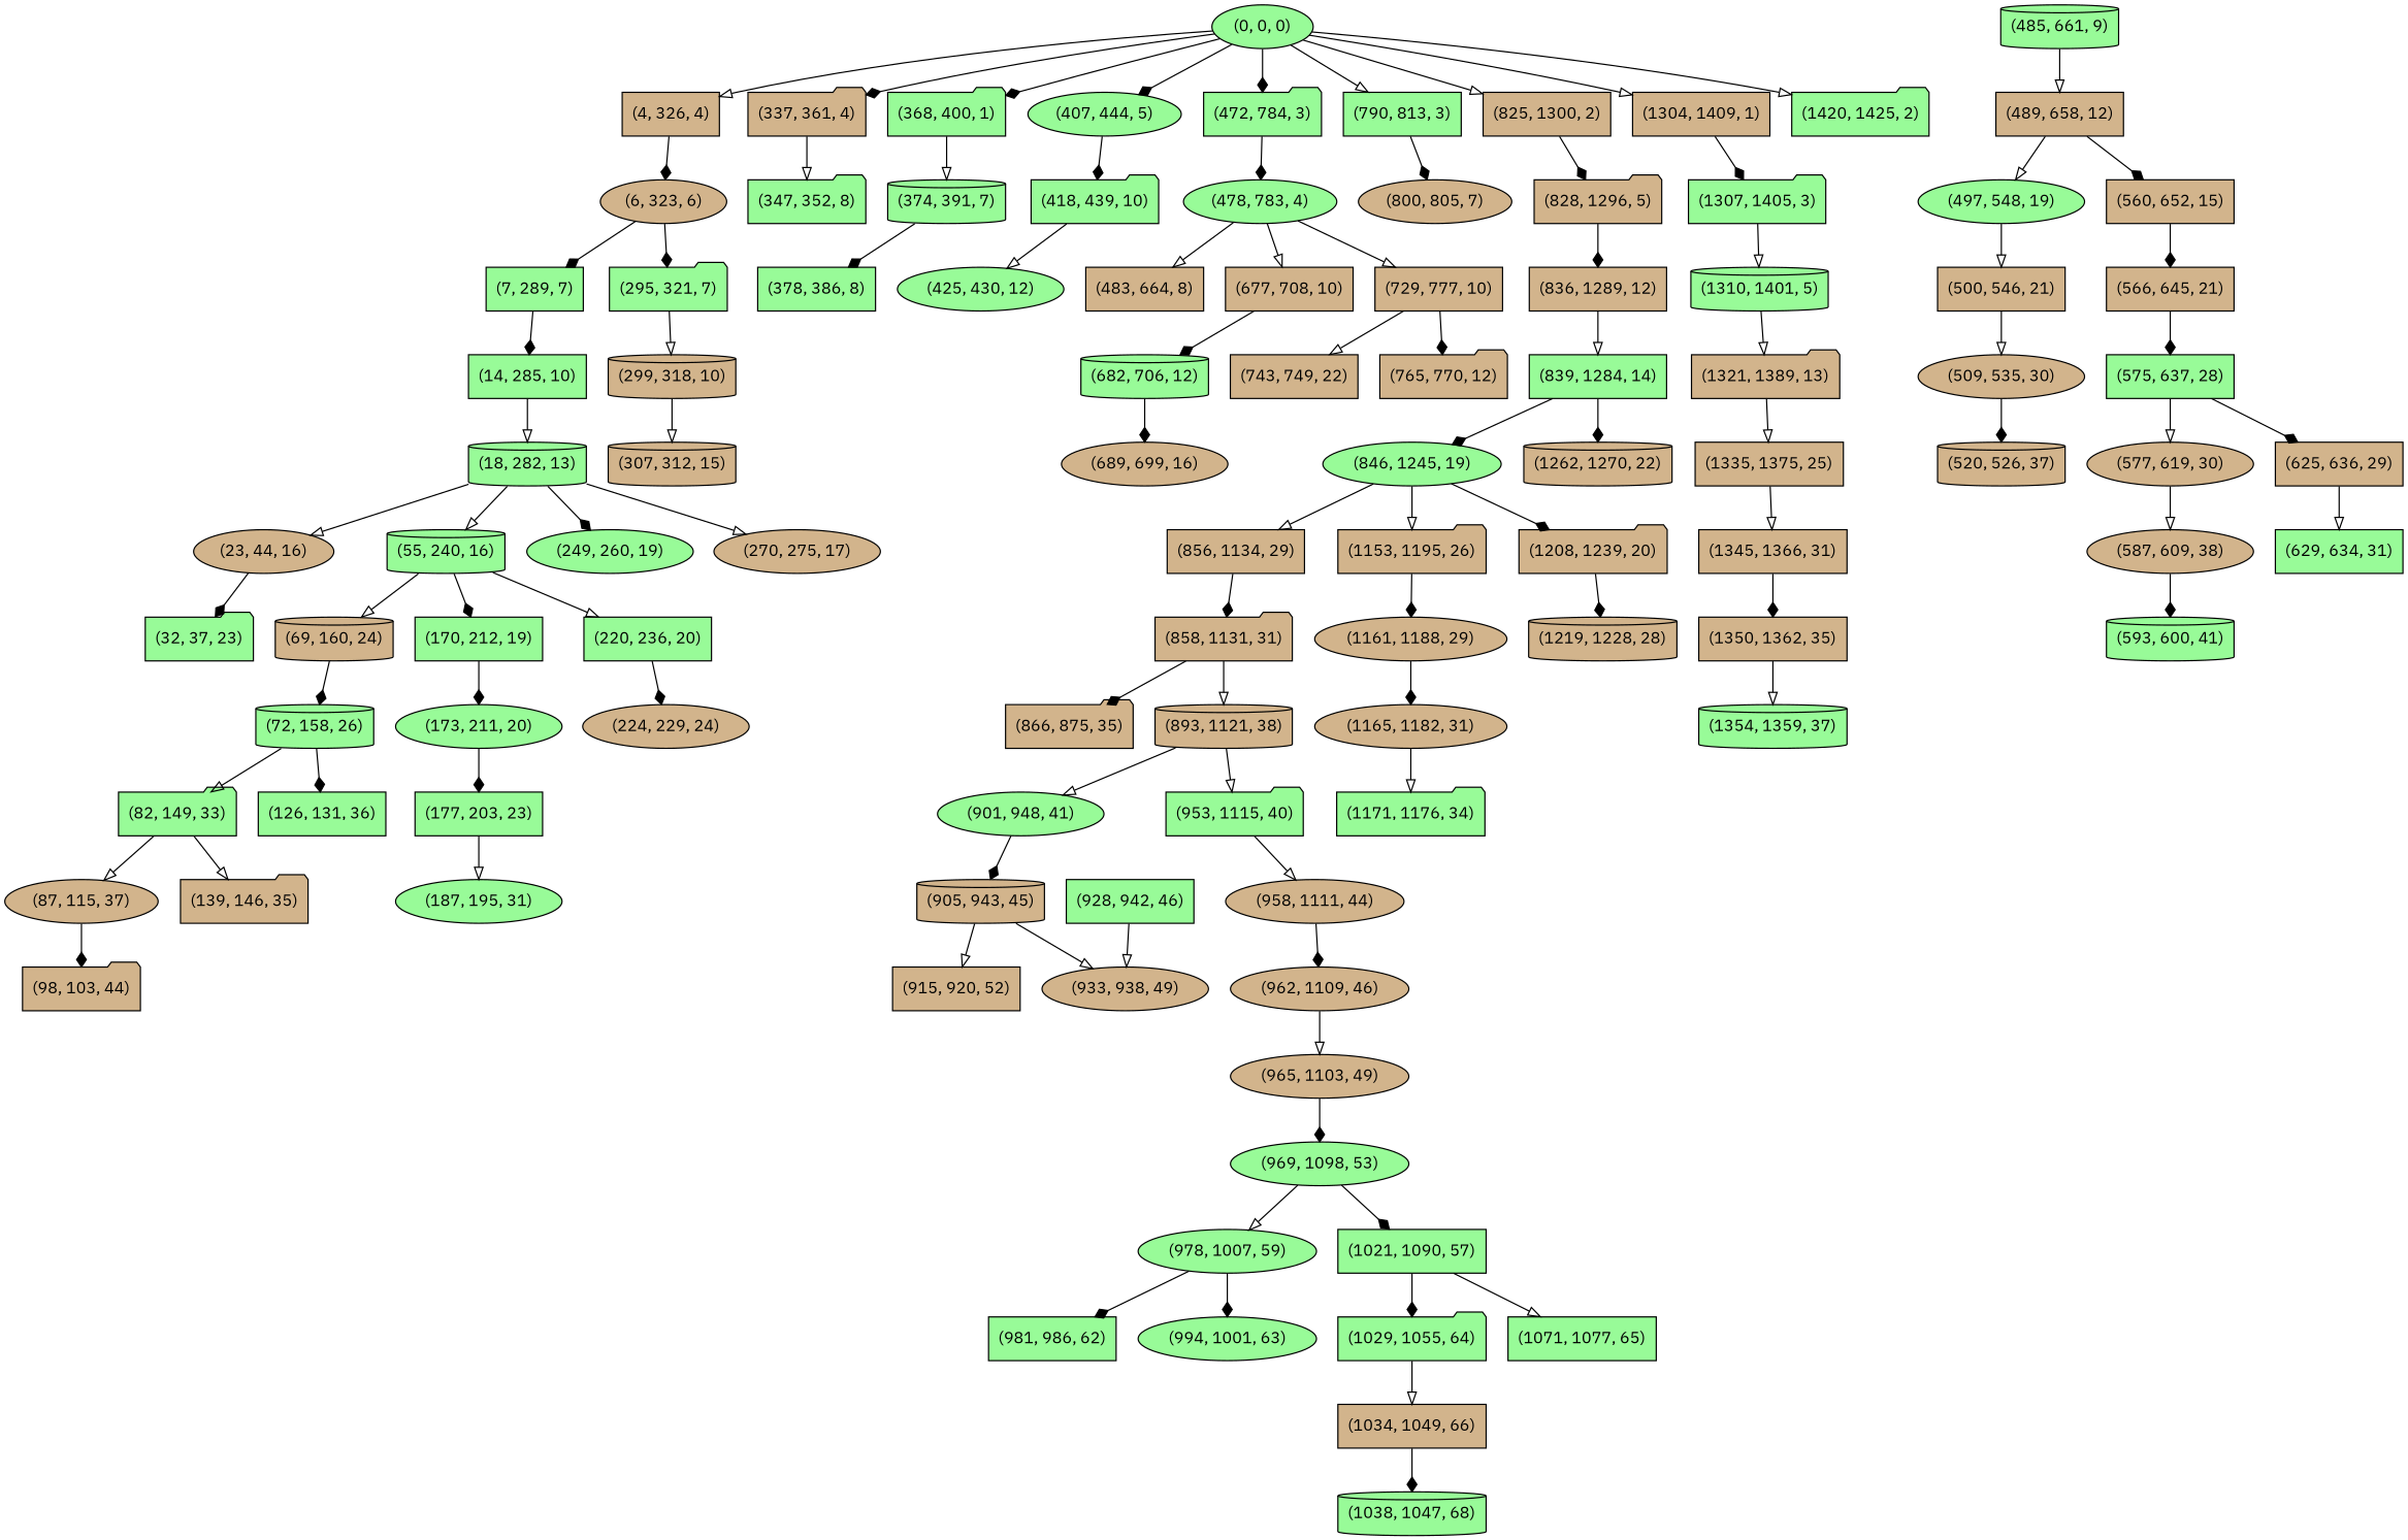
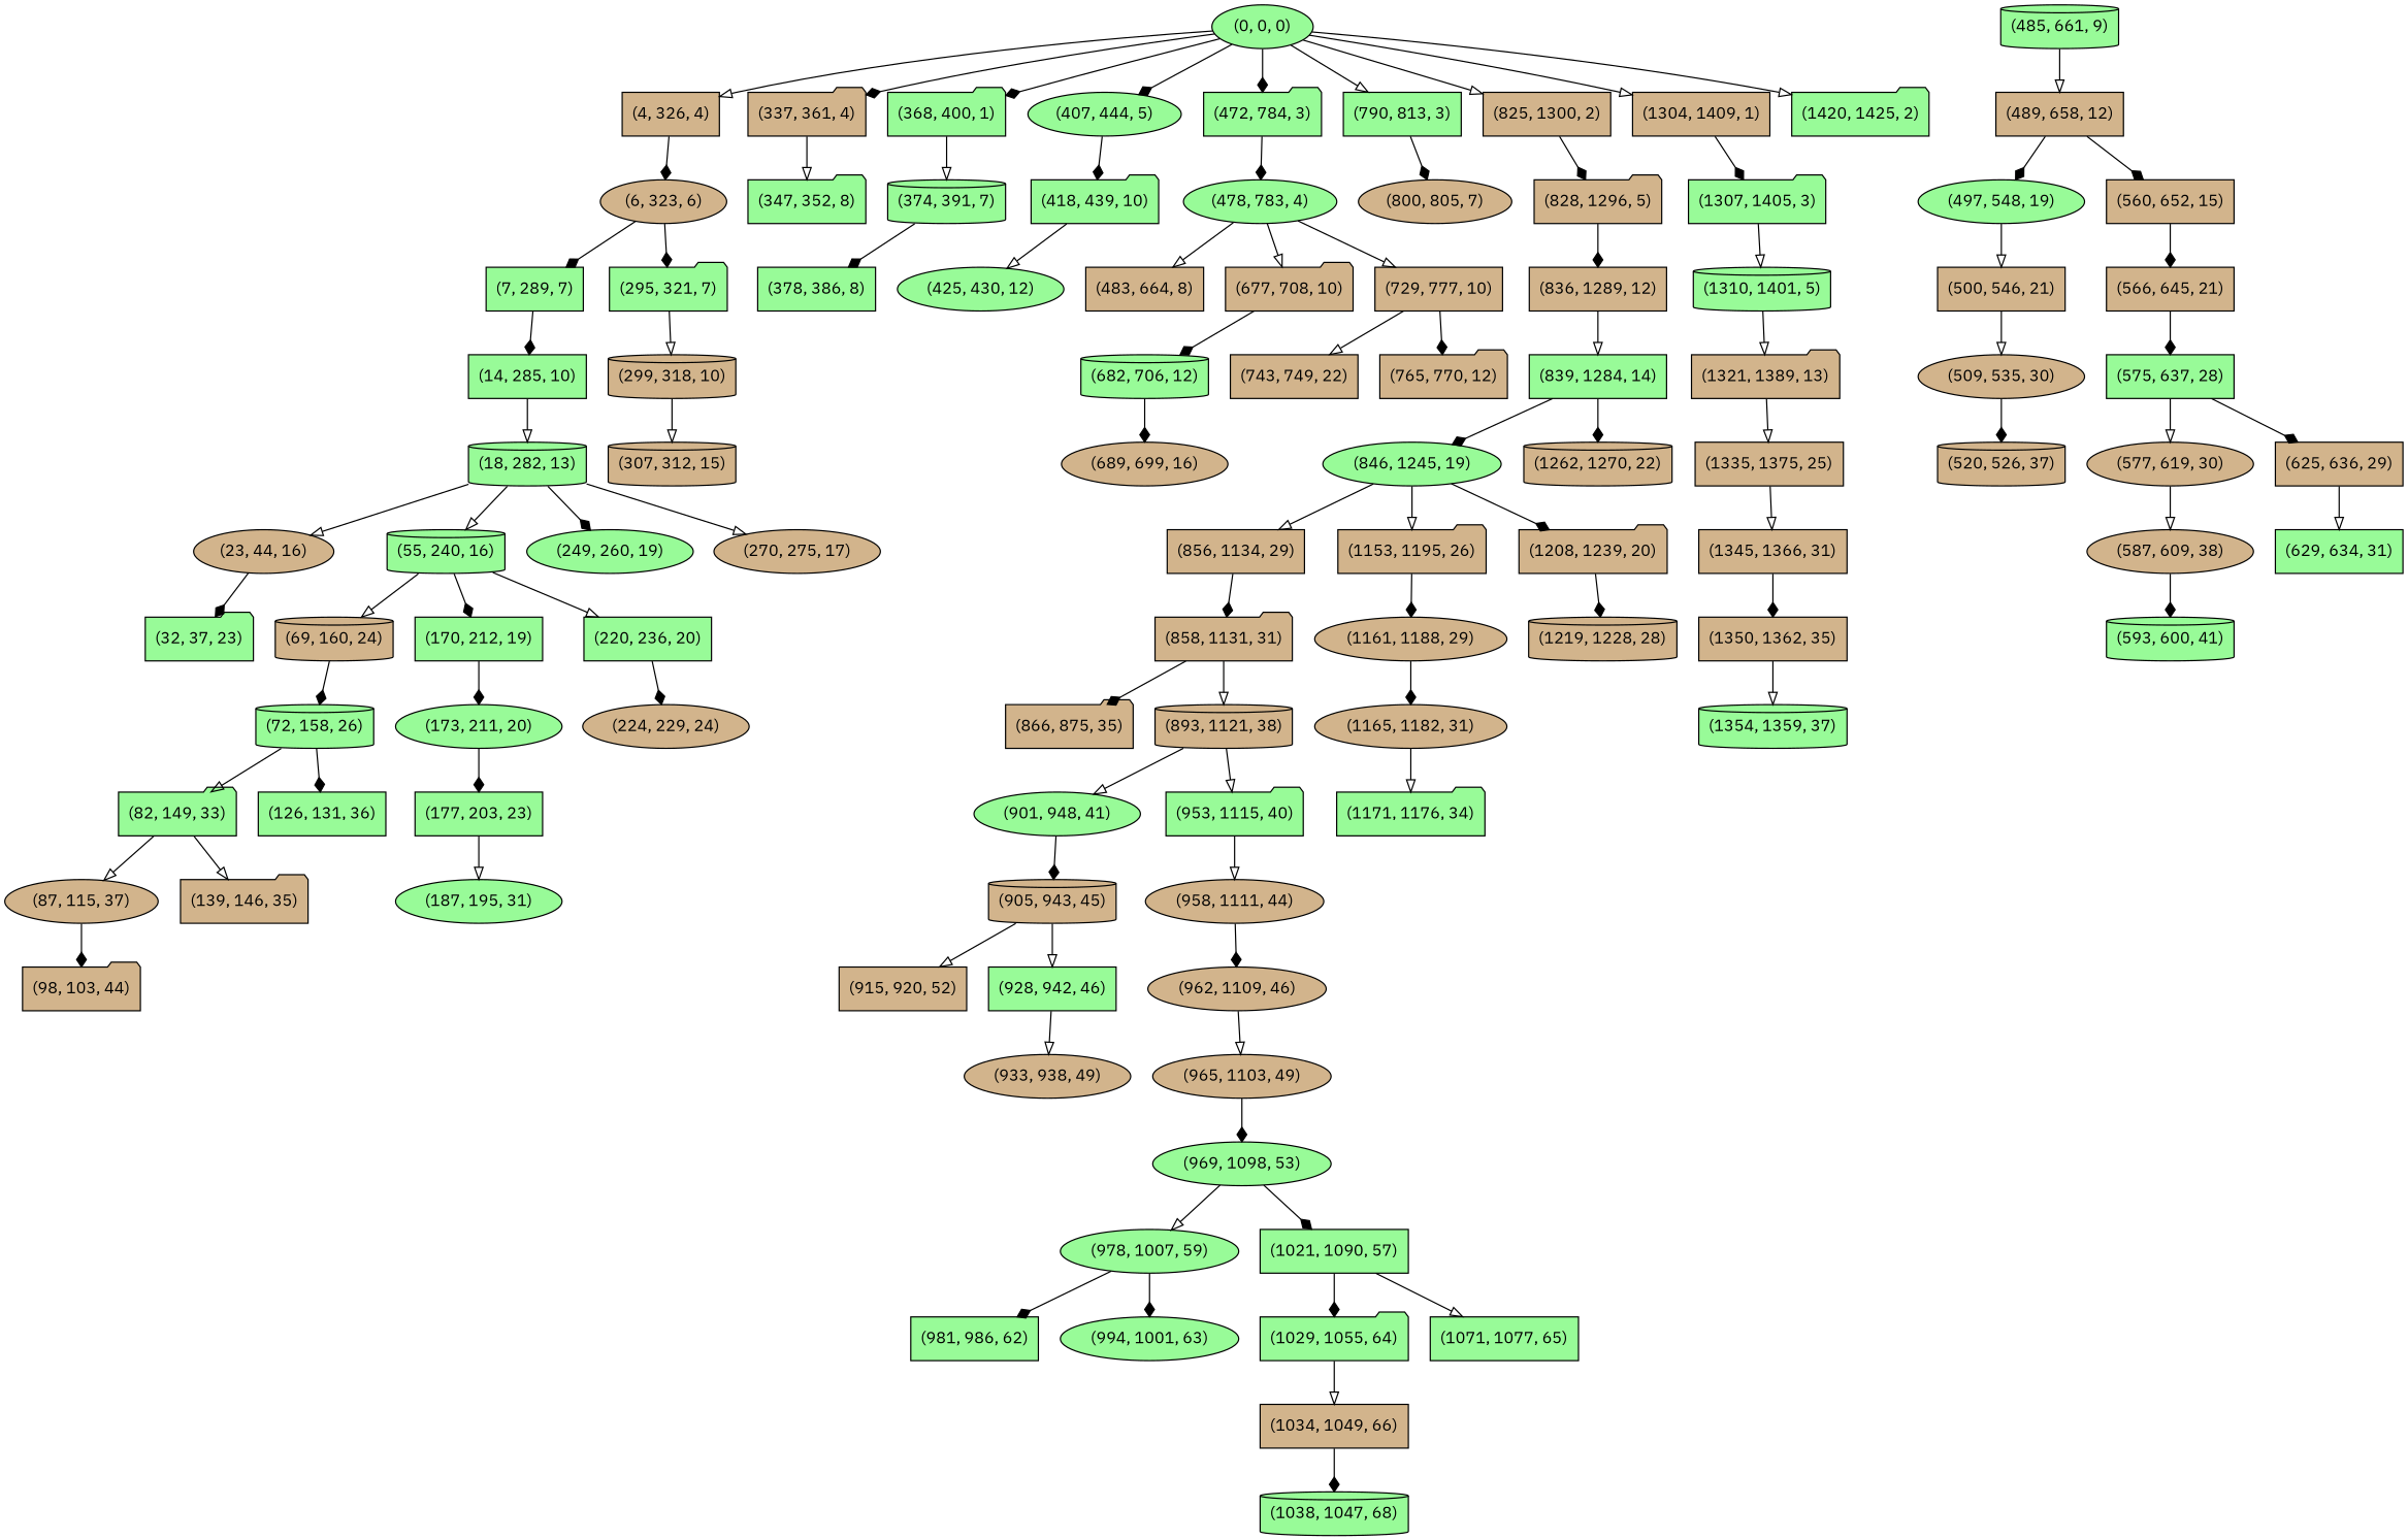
  digraph {
    fontname="IBM Plex Sans"
    node [fillcolor=tan fontname="IBM Plex Sans" shape=box style=filled]
    edge [arrowhead=diamond fontname="IBM Plex Sans"]
    "(0, 0, 0)" [fillcolor=palegreen shape=ellipse]
    "(4, 326, 4)"
    "(337, 361, 4)" [shape=folder]
    "(368, 400, 1)" [fillcolor=palegreen shape=folder]
    "(407, 444, 5)" [fillcolor=palegreen shape=ellipse]
    "(472, 784, 3)" [fillcolor=palegreen shape=folder]
    "(790, 813, 3)" [fillcolor=palegreen]
    "(825, 1300, 2)"
    "(1304, 1409, 1)"
    "(1420, 1425, 2)" [fillcolor=palegreen shape=folder]
    "(6, 323, 6)" [shape=ellipse]
    "(347, 352, 8)" [fillcolor=palegreen shape=folder]
    "(374, 391, 7)" [fillcolor=palegreen shape=cylinder]
    "(418, 439, 10)" [fillcolor=palegreen shape=folder]
    "(478, 783, 4)" [fillcolor=palegreen shape=ellipse]
    "(800, 805, 7)" [shape=ellipse]
    "(828, 1296, 5)" [shape=folder]
    "(1307, 1405, 3)" [fillcolor=palegreen shape=folder]
    "(7, 289, 7)" [fillcolor=palegreen]
    "(295, 321, 7)" [fillcolor=palegreen shape=folder]
    "(14, 285, 10)" [fillcolor=palegreen]
    "(299, 318, 10)" [shape=cylinder]
    "(18, 282, 13)" [fillcolor=palegreen shape=cylinder]
    "(23, 44, 16)" [shape=ellipse]
    "(55, 240, 16)" [fillcolor=palegreen shape=cylinder]
    "(249, 260, 19)" [fillcolor=palegreen shape=ellipse]
    "(270, 275, 17)" [shape=ellipse]
    "(32, 37, 23)" [fillcolor=palegreen shape=folder]
    "(69, 160, 24)" [shape=cylinder]
    "(170, 212, 19)" [fillcolor=palegreen]
    "(220, 236, 20)" [fillcolor=palegreen]
    "(72, 158, 26)" [fillcolor=palegreen shape=cylinder]
    "(173, 211, 20)" [fillcolor=palegreen shape=ellipse]
    "(224, 229, 24)" [shape=ellipse]
    "(82, 149, 33)" [fillcolor=palegreen shape=folder]
    "(126, 131, 36)" [fillcolor=palegreen]
    "(87, 115, 37)" [shape=ellipse]
    "(139, 146, 35)" [shape=folder]
    "(98, 103, 44)" [shape=folder]
    "(177, 203, 23)" [fillcolor=palegreen]
    "(187, 195, 31)" [fillcolor=palegreen shape=ellipse]
    "(307, 312, 15)" [shape=cylinder]
    "(378, 386, 8)" [fillcolor=palegreen]
    "(425, 430, 12)" [fillcolor=palegreen shape=ellipse]
    "(483, 664, 8)"
-   "(677, 708, 10)"
+   "(677, 708, 10)" [shape=folder]
    "(729, 777, 10)"
    "(682, 706, 12)" [fillcolor=palegreen shape=cylinder]
    "(743, 749, 22)"
    "(765, 770, 12)" [shape=folder]
    "(485, 661, 9)" [fillcolor=palegreen shape=cylinder]
    "(489, 658, 12)"
    "(497, 548, 19)" [fillcolor=palegreen shape=ellipse]
    "(560, 652, 15)"
    "(500, 546, 21)"
    "(566, 645, 21)"
    "(509, 535, 30)" [shape=ellipse]
    "(520, 526, 37)" [shape=cylinder]
    "(575, 637, 28)" [fillcolor=palegreen]
    "(577, 619, 30)" [shape=ellipse]
    "(625, 636, 29)"
    "(587, 609, 38)" [shape=ellipse]
    "(629, 634, 31)" [fillcolor=palegreen]
    "(593, 600, 41)" [fillcolor=palegreen shape=cylinder]
    "(689, 699, 16)" [shape=ellipse]
    "(836, 1289, 12)"
    "(839, 1284, 14)" [fillcolor=palegreen]
    "(846, 1245, 19)" [fillcolor=palegreen shape=ellipse]
    "(1262, 1270, 22)" [shape=cylinder]
    "(856, 1134, 29)"
    "(1153, 1195, 26)" [shape=folder]
    "(1208, 1239, 20)" [shape=folder]
    "(858, 1131, 31)" [shape=folder]
    "(1161, 1188, 29)" [shape=ellipse]
    "(1219, 1228, 28)" [shape=cylinder]
    "(866, 875, 35)" [shape=folder]
    "(893, 1121, 38)" [shape=cylinder]
    "(901, 948, 41)" [fillcolor=palegreen shape=ellipse]
    "(953, 1115, 40)" [fillcolor=palegreen shape=folder]
    "(905, 943, 45)" [shape=cylinder]
    "(958, 1111, 44)" [shape=ellipse]
    "(915, 920, 52)"
    "(928, 942, 46)" [fillcolor=palegreen]
    "(933, 938, 49)" [shape=ellipse]
    "(962, 1109, 46)" [shape=ellipse]
    "(965, 1103, 49)" [shape=ellipse]
    "(969, 1098, 53)" [fillcolor=palegreen shape=ellipse]
    "(978, 1007, 59)" [fillcolor=palegreen shape=ellipse]
    "(1021, 1090, 57)" [fillcolor=palegreen]
    "(981, 986, 62)" [fillcolor=palegreen]
    "(994, 1001, 63)" [fillcolor=palegreen shape=ellipse]
    "(1029, 1055, 64)" [fillcolor=palegreen shape=folder]
    "(1071, 1077, 65)" [fillcolor=palegreen]
    "(1034, 1049, 66)"
    "(1038, 1047, 68)" [fillcolor=palegreen shape=cylinder]
    "(1165, 1182, 31)" [shape=ellipse]
    "(1171, 1176, 34)" [fillcolor=palegreen shape=folder]
    "(1310, 1401, 5)" [fillcolor=palegreen shape=cylinder]
    "(1321, 1389, 13)" [shape=folder]
    "(1335, 1375, 25)"
    "(1345, 1366, 31)"
    "(1350, 1362, 35)"
    "(1354, 1359, 37)" [fillcolor=palegreen shape=cylinder]
    "(0, 0, 0)" -> "(4, 326, 4)" [arrowhead=onormal]
    "(0, 0, 0)" -> "(337, 361, 4)"
    "(0, 0, 0)" -> "(368, 400, 1)"
    "(0, 0, 0)" -> "(407, 444, 5)"
    "(0, 0, 0)" -> "(472, 784, 3)"
    "(0, 0, 0)" -> "(790, 813, 3)" [arrowhead=onormal]
    "(0, 0, 0)" -> "(825, 1300, 2)" [arrowhead=onormal]
    "(0, 0, 0)" -> "(1304, 1409, 1)" [arrowhead=onormal]
    "(0, 0, 0)" -> "(1420, 1425, 2)" [arrowhead=onormal]
    "(4, 326, 4)" -> "(6, 323, 6)"
    "(337, 361, 4)" -> "(347, 352, 8)" [arrowhead=onormal]
    "(368, 400, 1)" -> "(374, 391, 7)" [arrowhead=onormal]
    "(407, 444, 5)" -> "(418, 439, 10)"
    "(472, 784, 3)" -> "(478, 783, 4)"
    "(790, 813, 3)" -> "(800, 805, 7)"
    "(825, 1300, 2)" -> "(828, 1296, 5)"
    "(1304, 1409, 1)" -> "(1307, 1405, 3)"
    "(6, 323, 6)" -> "(7, 289, 7)"
    "(6, 323, 6)" -> "(295, 321, 7)"
    "(374, 391, 7)" -> "(378, 386, 8)"
    "(418, 439, 10)" -> "(425, 430, 12)" [arrowhead=onormal]
    "(478, 783, 4)" -> "(483, 664, 8)" [arrowhead=onormal]
    "(478, 783, 4)" -> "(677, 708, 10)" [arrowhead=onormal]
    "(478, 783, 4)" -> "(729, 777, 10)" [arrowhead=onormal]
    "(828, 1296, 5)" -> "(836, 1289, 12)"
    "(1307, 1405, 3)" -> "(1310, 1401, 5)" [arrowhead=onormal]
    "(7, 289, 7)" -> "(14, 285, 10)"
    "(295, 321, 7)" -> "(299, 318, 10)" [arrowhead=onormal]
    "(14, 285, 10)" -> "(18, 282, 13)" [arrowhead=onormal]
    "(299, 318, 10)" -> "(307, 312, 15)" [arrowhead=onormal]
    "(18, 282, 13)" -> "(23, 44, 16)" [arrowhead=onormal]
    "(18, 282, 13)" -> "(55, 240, 16)" [arrowhead=onormal]
    "(18, 282, 13)" -> "(249, 260, 19)"
    "(18, 282, 13)" -> "(270, 275, 17)" [arrowhead=onormal]
    "(23, 44, 16)" -> "(32, 37, 23)"
    "(55, 240, 16)" -> "(69, 160, 24)" [arrowhead=onormal]
    "(55, 240, 16)" -> "(170, 212, 19)"
    "(55, 240, 16)" -> "(220, 236, 20)" [arrowhead=onormal]
    "(69, 160, 24)" -> "(72, 158, 26)"
    "(170, 212, 19)" -> "(173, 211, 20)"
    "(220, 236, 20)" -> "(224, 229, 24)"
    "(72, 158, 26)" -> "(82, 149, 33)" [arrowhead=onormal]
    "(72, 158, 26)" -> "(126, 131, 36)"
    "(173, 211, 20)" -> "(177, 203, 23)"
    "(82, 149, 33)" -> "(87, 115, 37)" [arrowhead=onormal]
    "(82, 149, 33)" -> "(139, 146, 35)" [arrowhead=onormal]
    "(87, 115, 37)" -> "(98, 103, 44)"
    "(177, 203, 23)" -> "(187, 195, 31)" [arrowhead=onormal]
    "(677, 708, 10)" -> "(682, 706, 12)"
    "(729, 777, 10)" -> "(743, 749, 22)" [arrowhead=onormal]
    "(729, 777, 10)" -> "(765, 770, 12)"
    "(682, 706, 12)" -> "(689, 699, 16)"
    "(485, 661, 9)" -> "(489, 658, 12)" [arrowhead=onormal]
-   "(489, 658, 12)" -> "(497, 548, 19)" [arrowhead=onormal]
+   "(489, 658, 12)" -> "(497, 548, 19)"
    "(489, 658, 12)" -> "(560, 652, 15)"
    "(497, 548, 19)" -> "(500, 546, 21)" [arrowhead=onormal]
    "(560, 652, 15)" -> "(566, 645, 21)"
    "(500, 546, 21)" -> "(509, 535, 30)" [arrowhead=onormal]
    "(566, 645, 21)" -> "(575, 637, 28)"
    "(509, 535, 30)" -> "(520, 526, 37)"
    "(575, 637, 28)" -> "(577, 619, 30)" [arrowhead=onormal]
    "(575, 637, 28)" -> "(625, 636, 29)"
    "(577, 619, 30)" -> "(587, 609, 38)" [arrowhead=onormal]
    "(625, 636, 29)" -> "(629, 634, 31)" [arrowhead=onormal]
    "(587, 609, 38)" -> "(593, 600, 41)"
    "(836, 1289, 12)" -> "(839, 1284, 14)" [arrowhead=onormal]
    "(839, 1284, 14)" -> "(846, 1245, 19)"
    "(839, 1284, 14)" -> "(1262, 1270, 22)"
    "(846, 1245, 19)" -> "(856, 1134, 29)" [arrowhead=onormal]
    "(846, 1245, 19)" -> "(1153, 1195, 26)" [arrowhead=onormal]
    "(846, 1245, 19)" -> "(1208, 1239, 20)"
    "(856, 1134, 29)" -> "(858, 1131, 31)"
    "(1153, 1195, 26)" -> "(1161, 1188, 29)"
    "(1208, 1239, 20)" -> "(1219, 1228, 28)"
    "(858, 1131, 31)" -> "(866, 875, 35)"
    "(858, 1131, 31)" -> "(893, 1121, 38)" [arrowhead=onormal]
    "(1161, 1188, 29)" -> "(1165, 1182, 31)"
    "(893, 1121, 38)" -> "(901, 948, 41)" [arrowhead=onormal]
    "(893, 1121, 38)" -> "(953, 1115, 40)" [arrowhead=onormal]
    "(901, 948, 41)" -> "(905, 943, 45)"
    "(953, 1115, 40)" -> "(958, 1111, 44)" [arrowhead=onormal]
    "(905, 943, 45)" -> "(915, 920, 52)" [arrowhead=onormal]
-   "(905, 943, 45)" -> "(933, 938, 49)" [arrowhead=onormal]
+   "(905, 943, 45)" -> "(928, 942, 46)" [arrowhead=onormal]
    "(958, 1111, 44)" -> "(962, 1109, 46)"
    "(928, 942, 46)" -> "(933, 938, 49)" [arrowhead=onormal]
    "(962, 1109, 46)" -> "(965, 1103, 49)" [arrowhead=onormal]
    "(965, 1103, 49)" -> "(969, 1098, 53)"
    "(969, 1098, 53)" -> "(978, 1007, 59)" [arrowhead=onormal]
    "(969, 1098, 53)" -> "(1021, 1090, 57)"
    "(978, 1007, 59)" -> "(981, 986, 62)"
    "(978, 1007, 59)" -> "(994, 1001, 63)"
    "(1021, 1090, 57)" -> "(1029, 1055, 64)"
    "(1021, 1090, 57)" -> "(1071, 1077, 65)" [arrowhead=onormal]
    "(1029, 1055, 64)" -> "(1034, 1049, 66)" [arrowhead=onormal]
    "(1034, 1049, 66)" -> "(1038, 1047, 68)"
    "(1165, 1182, 31)" -> "(1171, 1176, 34)" [arrowhead=onormal]
    "(1310, 1401, 5)" -> "(1321, 1389, 13)" [arrowhead=onormal]
    "(1321, 1389, 13)" -> "(1335, 1375, 25)" [arrowhead=onormal]
    "(1335, 1375, 25)" -> "(1345, 1366, 31)" [arrowhead=onormal]
    "(1345, 1366, 31)" -> "(1350, 1362, 35)"
    "(1350, 1362, 35)" -> "(1354, 1359, 37)" [arrowhead=onormal]
  }
